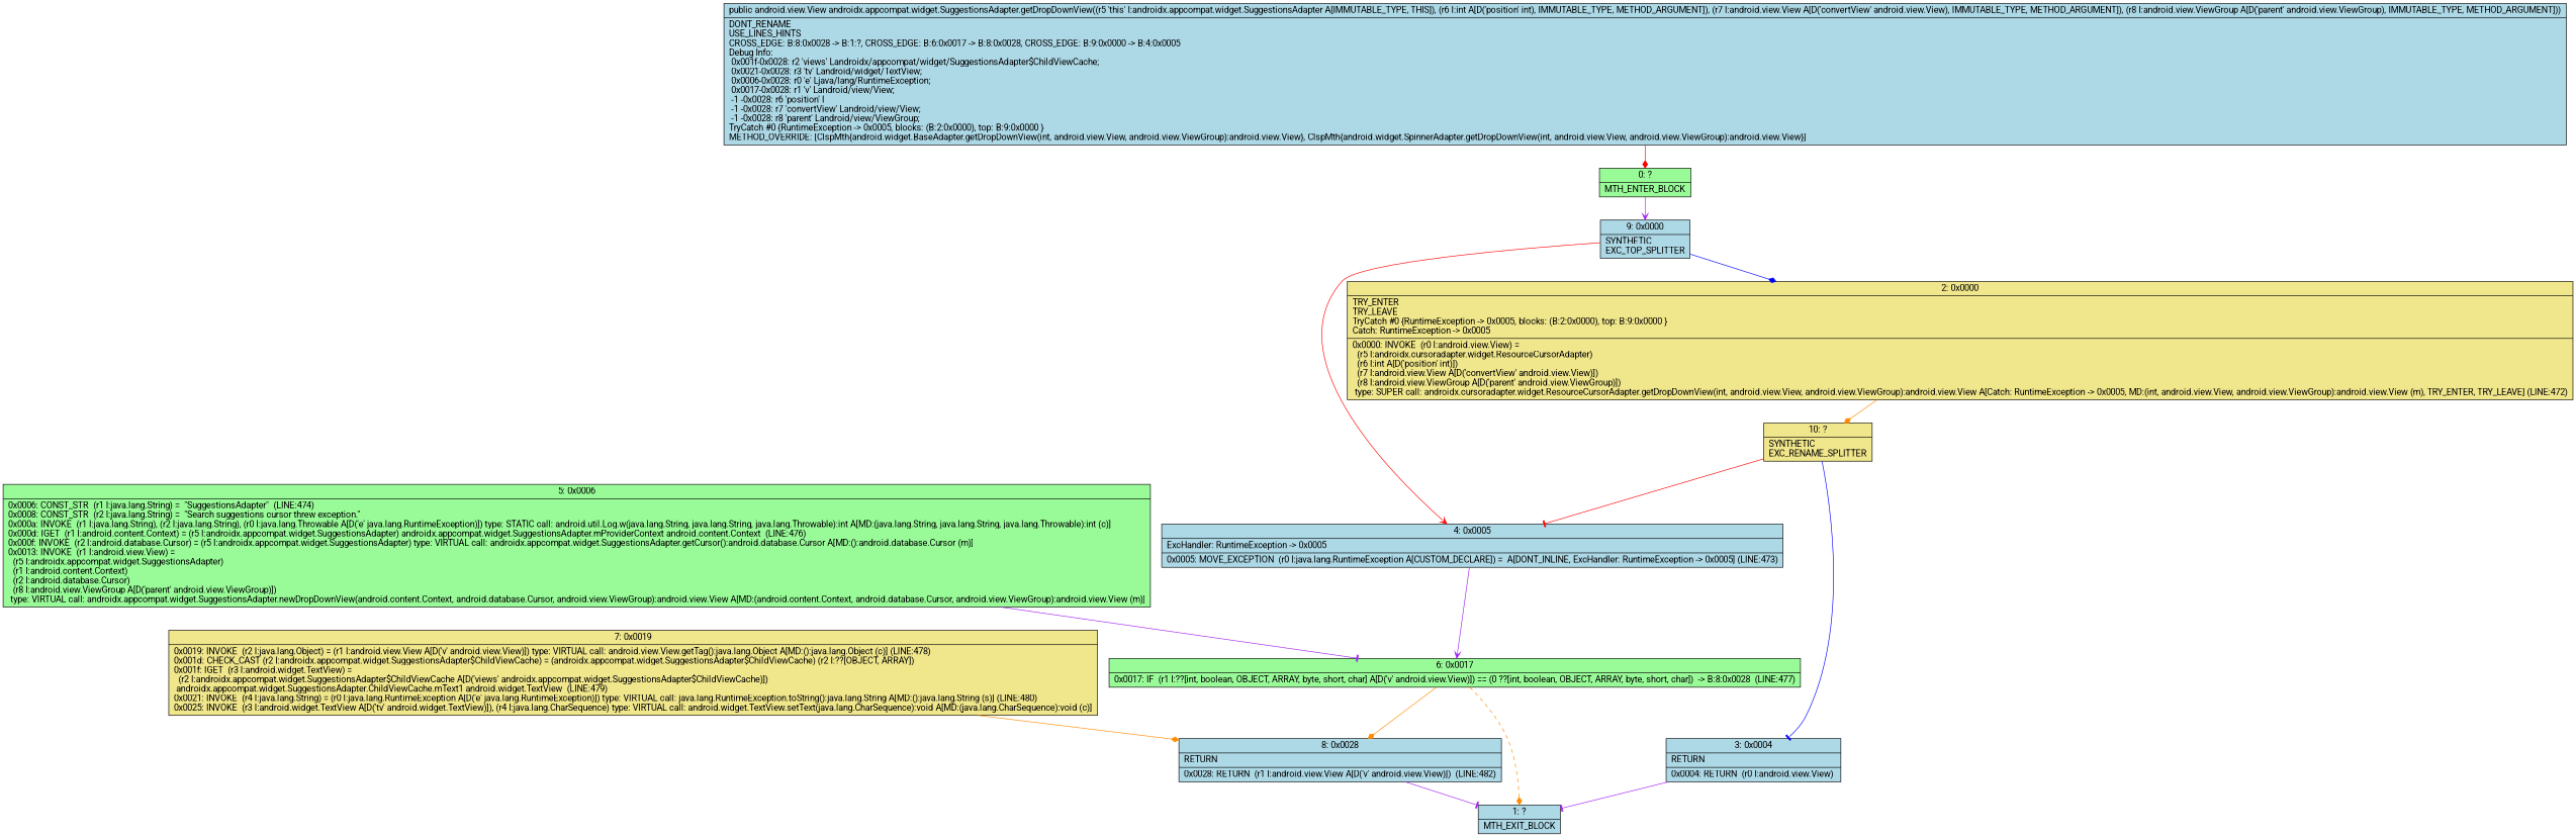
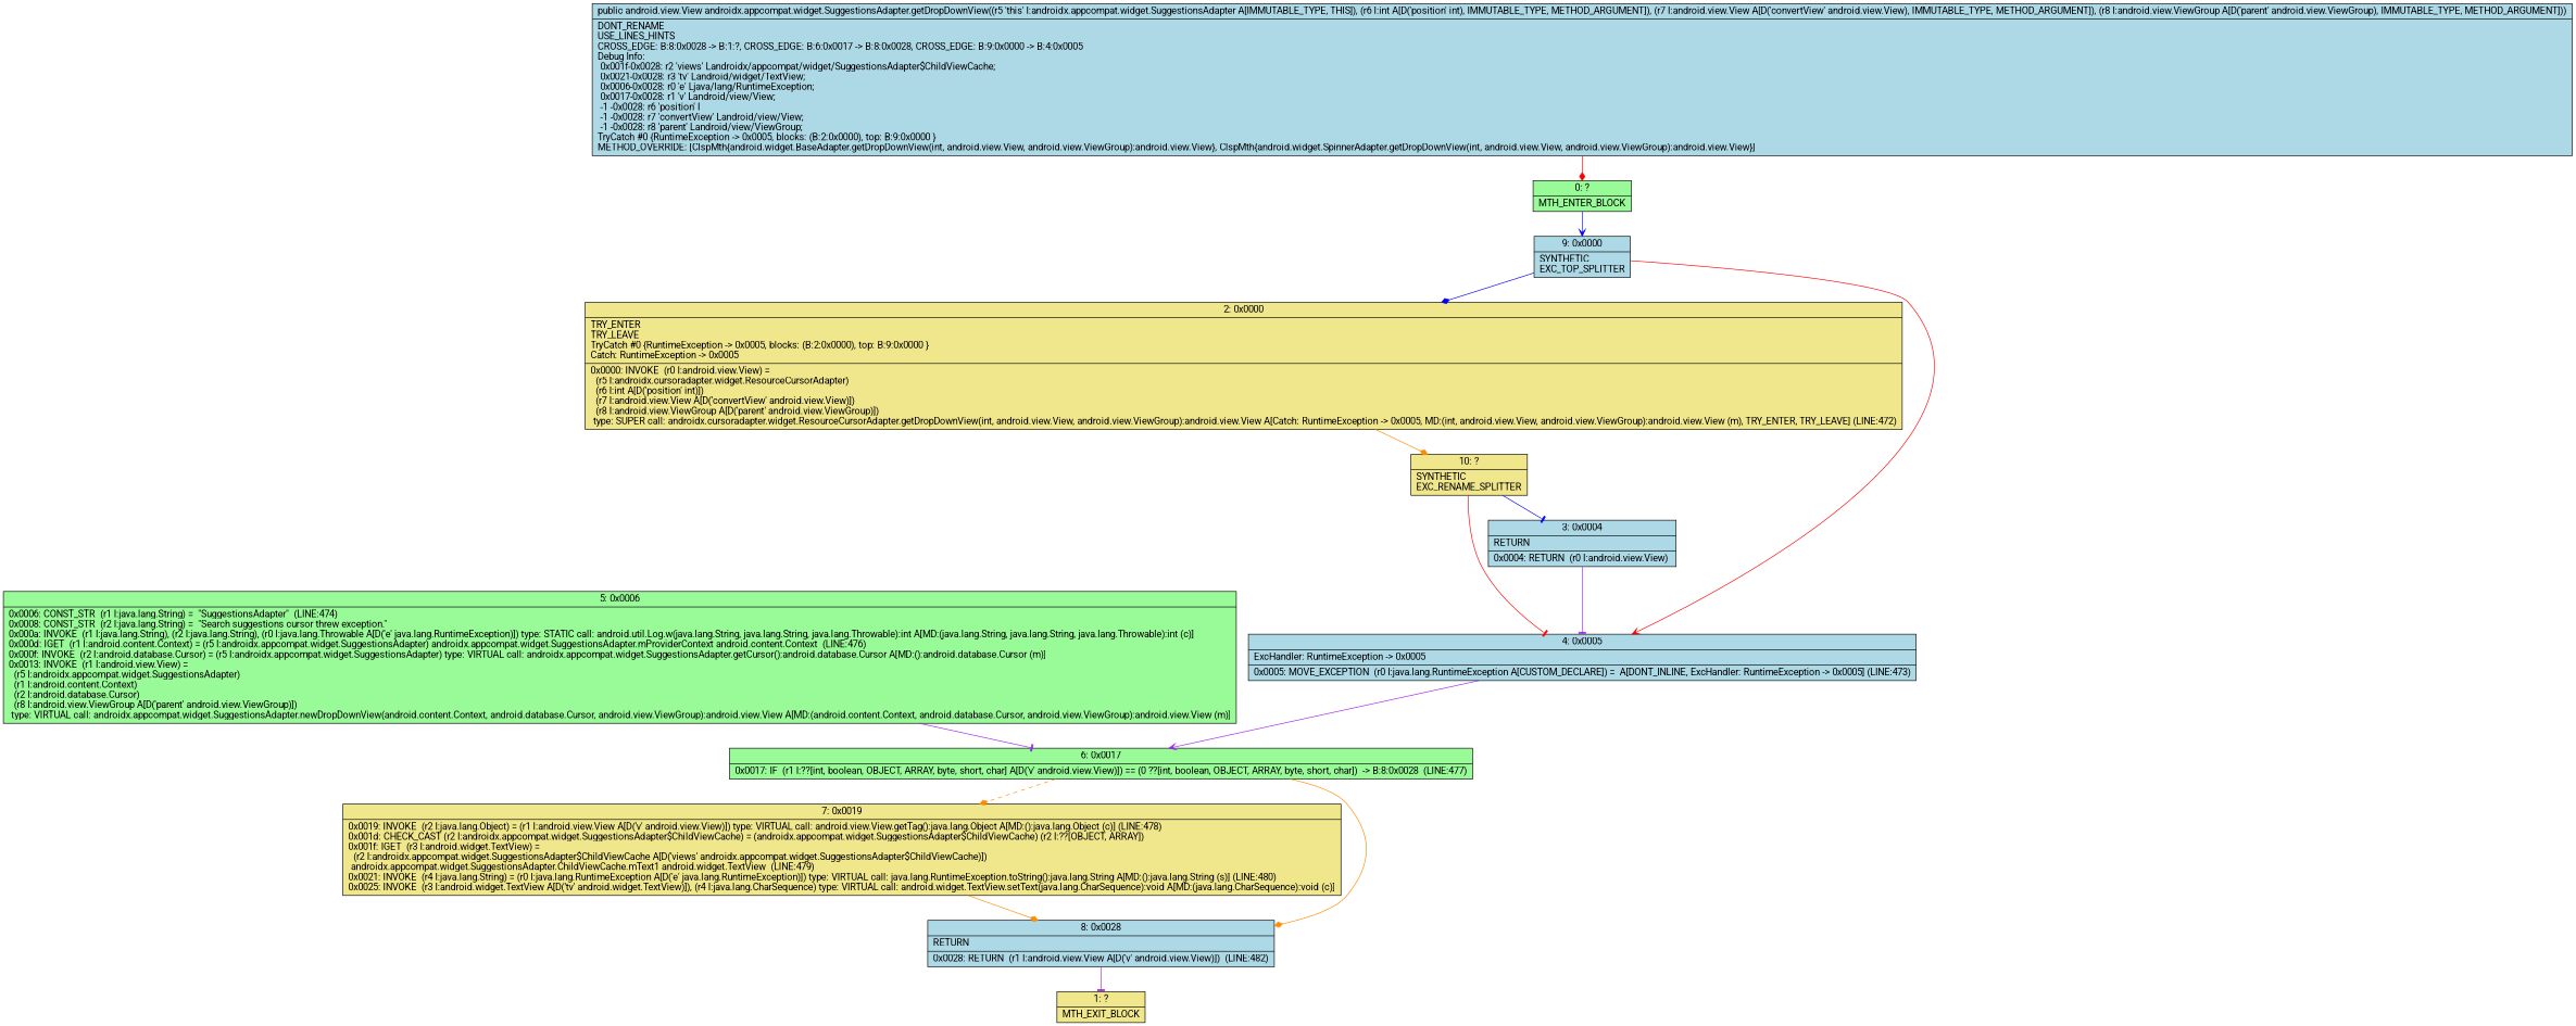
  digraph {
    fontname=Roboto
    node [fillcolor=lightblue fontname=Roboto shape=record style=filled]
    edge [arrowhead=diamond color=purple fontname=Roboto]
    n1 [fillcolor=palegreen label="{0\:\ ?|MTH_ENTER_BLOCK\l}"]
    n2 [label="{9\:\ 0x0000|SYNTHETIC\lEXC_TOP_SPLITTER\l}"]
    n3 [fillcolor=khaki label="{2\:\ 0x0000|TRY_ENTER\lTRY_LEAVE\lTryCatch #0 \{RuntimeException \-\> 0x0005, blocks: (B:2:0x0000), top: B:9:0x0000 \}\lCatch: RuntimeException \-\> 0x0005\l|0x0000: INVOKE  (r0 I:android.view.View) = \l  (r5 I:androidx.cursoradapter.widget.ResourceCursorAdapter)\l  (r6 I:int A[D('position' int)])\l  (r7 I:android.view.View A[D('convertView' android.view.View)])\l  (r8 I:android.view.ViewGroup A[D('parent' android.view.ViewGroup)])\l type: SUPER call: androidx.cursoradapter.widget.ResourceCursorAdapter.getDropDownView(int, android.view.View, android.view.ViewGroup):android.view.View A[Catch: RuntimeException \-\> 0x0005, MD:(int, android.view.View, android.view.ViewGroup):android.view.View (m), TRY_ENTER, TRY_LEAVE] (LINE:472)\l}"]
    n4 [label="{4\:\ 0x0005|ExcHandler: RuntimeException \-\> 0x0005\l|0x0005: MOVE_EXCEPTION  (r0 I:java.lang.RuntimeException A[CUSTOM_DECLARE]) =  A[DONT_INLINE, ExcHandler: RuntimeException \-\> 0x0005] (LINE:473)\l}"]
    n5 [fillcolor=khaki label="{10\:\ ?|SYNTHETIC\lEXC_RENAME_SPLITTER\l}"]
    n6 [fillcolor=palegreen label="{6\:\ 0x0017|0x0017: IF  (r1 I:??[int, boolean, OBJECT, ARRAY, byte, short, char] A[D('v' android.view.View)]) == (0 ??[int, boolean, OBJECT, ARRAY, byte, short, char])  \-\> B:8:0x0028  (LINE:477)\l}"]
    n7 [label="{3\:\ 0x0004|RETURN\l|0x0004: RETURN  (r0 I:android.view.View) \l}"]
-   n8 [label="{1\:\ ?|MTH_EXIT_BLOCK\l}"]
+   n8 [fillcolor=khaki label="{1\:\ ?|MTH_EXIT_BLOCK\l}"]
    n9 [fillcolor=palegreen label="{5\:\ 0x0006|0x0006: CONST_STR  (r1 I:java.lang.String) =  \"SuggestionsAdapter\"  (LINE:474)\l0x0008: CONST_STR  (r2 I:java.lang.String) =  \"Search suggestions cursor threw exception.\" \l0x000a: INVOKE  (r1 I:java.lang.String), (r2 I:java.lang.String), (r0 I:java.lang.Throwable A[D('e' java.lang.RuntimeException)]) type: STATIC call: android.util.Log.w(java.lang.String, java.lang.String, java.lang.Throwable):int A[MD:(java.lang.String, java.lang.String, java.lang.Throwable):int (c)]\l0x000d: IGET  (r1 I:android.content.Context) = (r5 I:androidx.appcompat.widget.SuggestionsAdapter) androidx.appcompat.widget.SuggestionsAdapter.mProviderContext android.content.Context  (LINE:476)\l0x000f: INVOKE  (r2 I:android.database.Cursor) = (r5 I:androidx.appcompat.widget.SuggestionsAdapter) type: VIRTUAL call: androidx.appcompat.widget.SuggestionsAdapter.getCursor():android.database.Cursor A[MD:():android.database.Cursor (m)]\l0x0013: INVOKE  (r1 I:android.view.View) = \l  (r5 I:androidx.appcompat.widget.SuggestionsAdapter)\l  (r1 I:android.content.Context)\l  (r2 I:android.database.Cursor)\l  (r8 I:android.view.ViewGroup A[D('parent' android.view.ViewGroup)])\l type: VIRTUAL call: androidx.appcompat.widget.SuggestionsAdapter.newDropDownView(android.content.Context, android.database.Cursor, android.view.ViewGroup):android.view.View A[MD:(android.content.Context, android.database.Cursor, android.view.ViewGroup):android.view.View (m)]\l}"]
    n10 [fillcolor=khaki label="{7\:\ 0x0019|0x0019: INVOKE  (r2 I:java.lang.Object) = (r1 I:android.view.View A[D('v' android.view.View)]) type: VIRTUAL call: android.view.View.getTag():java.lang.Object A[MD:():java.lang.Object (c)] (LINE:478)\l0x001d: CHECK_CAST (r2 I:androidx.appcompat.widget.SuggestionsAdapter$ChildViewCache) = (androidx.appcompat.widget.SuggestionsAdapter$ChildViewCache) (r2 I:??[OBJECT, ARRAY]) \l0x001f: IGET  (r3 I:android.widget.TextView) = \l  (r2 I:androidx.appcompat.widget.SuggestionsAdapter$ChildViewCache A[D('views' androidx.appcompat.widget.SuggestionsAdapter$ChildViewCache)])\l androidx.appcompat.widget.SuggestionsAdapter.ChildViewCache.mText1 android.widget.TextView  (LINE:479)\l0x0021: INVOKE  (r4 I:java.lang.String) = (r0 I:java.lang.RuntimeException A[D('e' java.lang.RuntimeException)]) type: VIRTUAL call: java.lang.RuntimeException.toString():java.lang.String A[MD:():java.lang.String (s)] (LINE:480)\l0x0025: INVOKE  (r3 I:android.widget.TextView A[D('tv' android.widget.TextView)]), (r4 I:java.lang.CharSequence) type: VIRTUAL call: android.widget.TextView.setText(java.lang.CharSequence):void A[MD:(java.lang.CharSequence):void (c)]\l}"]
    n11 [label="{8\:\ 0x0028|RETURN\l|0x0028: RETURN  (r1 I:android.view.View A[D('v' android.view.View)])  (LINE:482)\l}"]
    n12 [label="{public android.view.View androidx.appcompat.widget.SuggestionsAdapter.getDropDownView((r5 'this' I:androidx.appcompat.widget.SuggestionsAdapter A[IMMUTABLE_TYPE, THIS]), (r6 I:int A[D('position' int), IMMUTABLE_TYPE, METHOD_ARGUMENT]), (r7 I:android.view.View A[D('convertView' android.view.View), IMMUTABLE_TYPE, METHOD_ARGUMENT]), (r8 I:android.view.ViewGroup A[D('parent' android.view.ViewGroup), IMMUTABLE_TYPE, METHOD_ARGUMENT]))  | DONT_RENAME\lUSE_LINES_HINTS\lCROSS_EDGE: B:8:0x0028 \-\> B:1:?, CROSS_EDGE: B:6:0x0017 \-\> B:8:0x0028, CROSS_EDGE: B:9:0x0000 \-\> B:4:0x0005\lDebug Info:\l  0x001f\-0x0028: r2 'views' Landroidx\/appcompat\/widget\/SuggestionsAdapter$ChildViewCache;\l  0x0021\-0x0028: r3 'tv' Landroid\/widget\/TextView;\l  0x0006\-0x0028: r0 'e' Ljava\/lang\/RuntimeException;\l  0x0017\-0x0028: r1 'v' Landroid\/view\/View;\l  \-1 \-0x0028: r6 'position' I\l  \-1 \-0x0028: r7 'convertView' Landroid\/view\/View;\l  \-1 \-0x0028: r8 'parent' Landroid\/view\/ViewGroup;\lTryCatch #0 \{RuntimeException \-\> 0x0005, blocks: (B:2:0x0000), top: B:9:0x0000 \}\lMETHOD_OVERRIDE: [ClspMth\{android.widget.BaseAdapter.getDropDownView(int, android.view.View, android.view.ViewGroup):android.view.View\}, ClspMth\{android.widget.SpinnerAdapter.getDropDownView(int, android.view.View, android.view.ViewGroup):android.view.View\}]\l}"]
-   n1 -> n2 [arrowhead=vee]
+   n1 -> n2 [arrowhead=vee color=blue]
    n2 -> n3 [color=blue]
    n2 -> n4 [arrowhead=vee color=red]
    n3 -> n5 [color=darkorange]
    n4 -> n6 [arrowhead=vee]
    n5 -> n4 [arrowhead=tee color=red]
    n5 -> n7 [arrowhead=tee color=blue]
-   n6 -> n8 [color=darkorange style=dashed]
+   n6 -> n10 [color=darkorange style=dashed]
    n6 -> n11 [color=darkorange]
-   n7 -> n8 [arrowhead=tee]
+   n7 -> n4 [arrowhead=tee]
    n9 -> n6 [arrowhead=tee]
    n10 -> n11 [color=darkorange]
    n11 -> n8 [arrowhead=tee]
    n12 -> n1 [color=red]
  }
